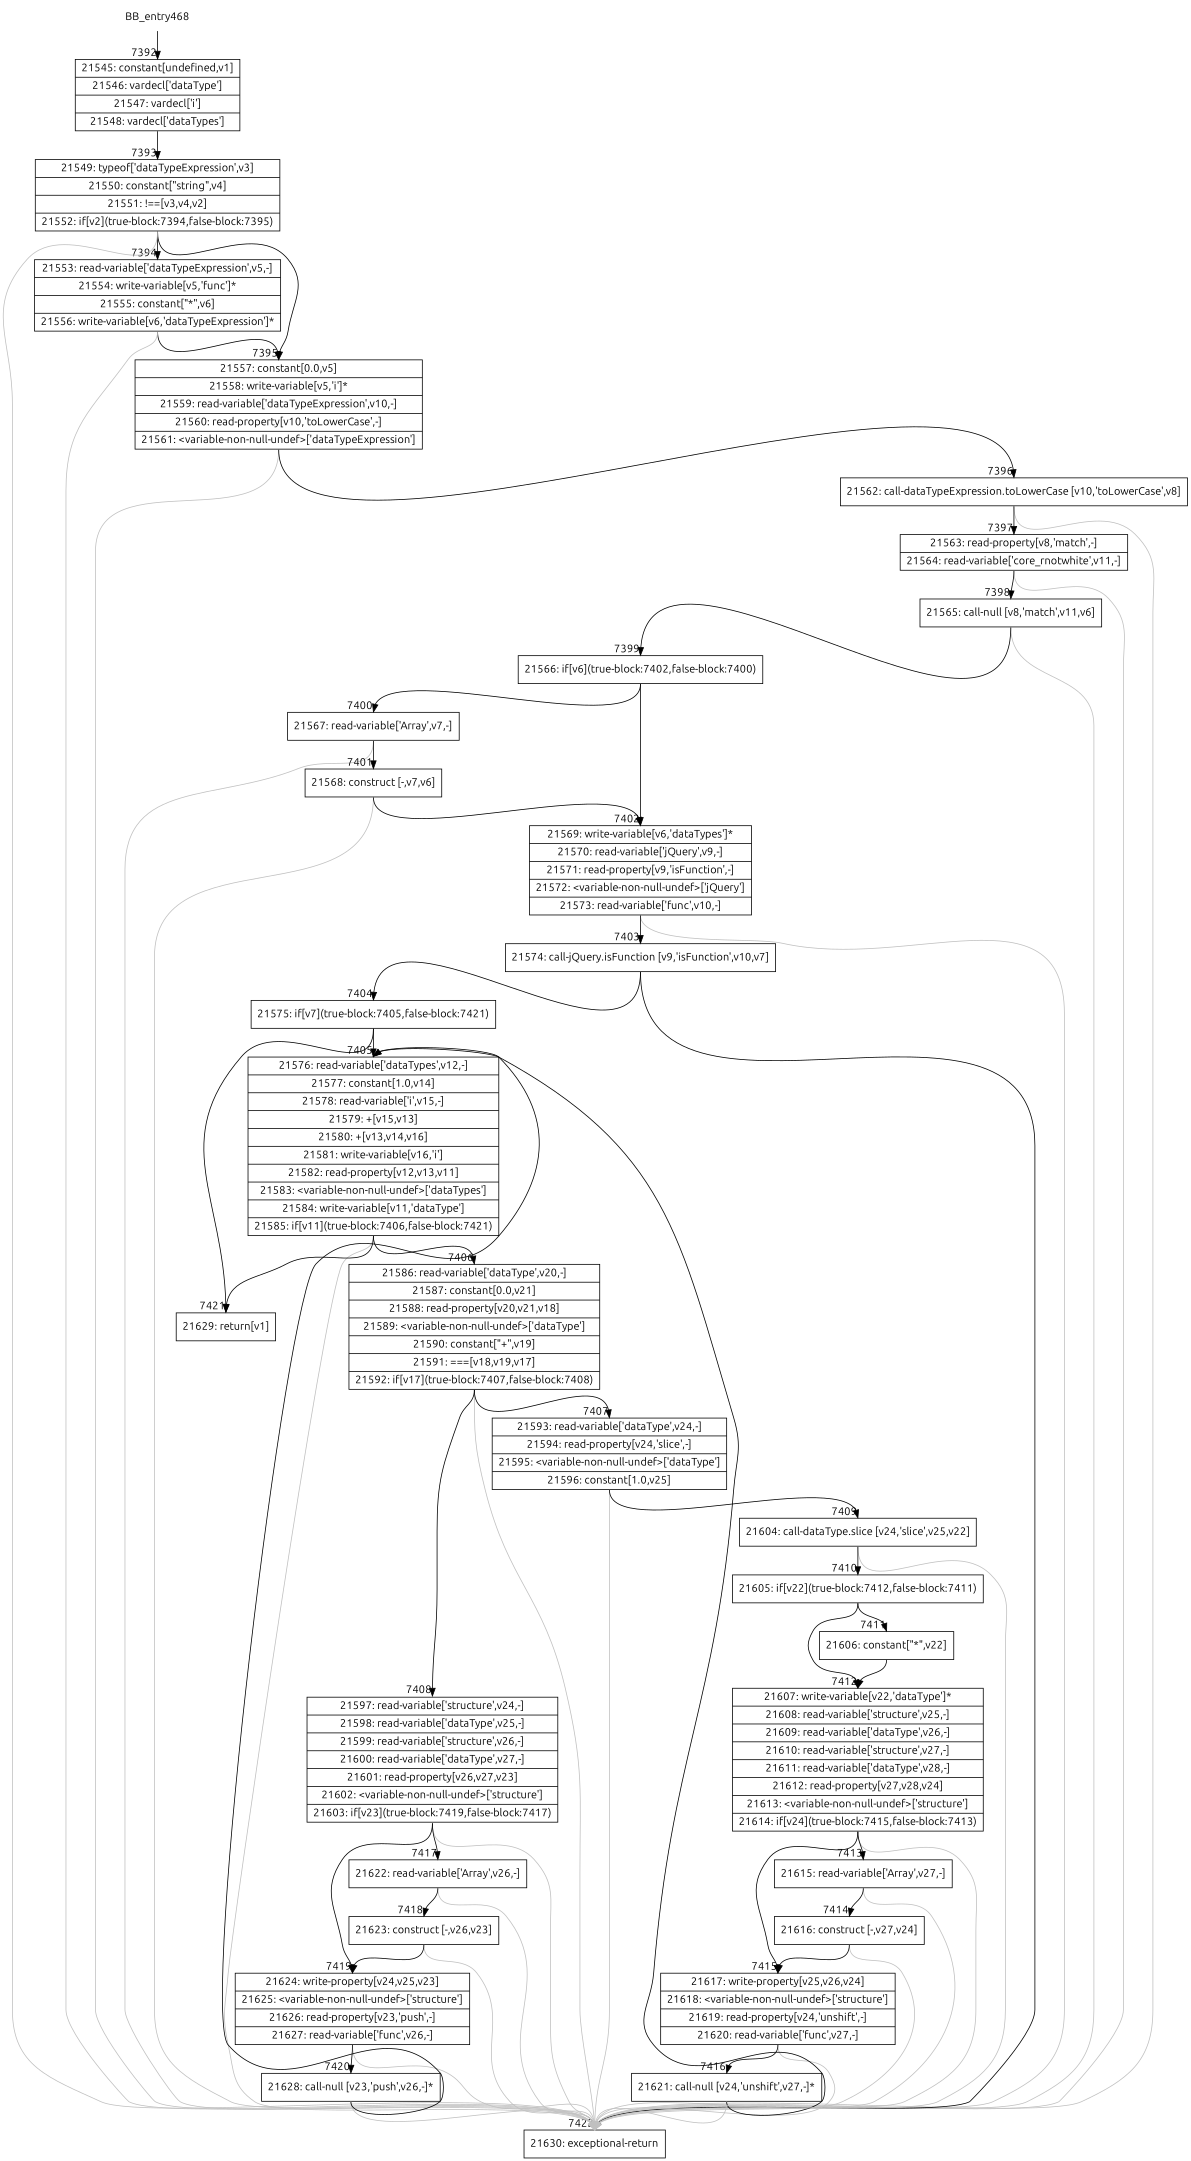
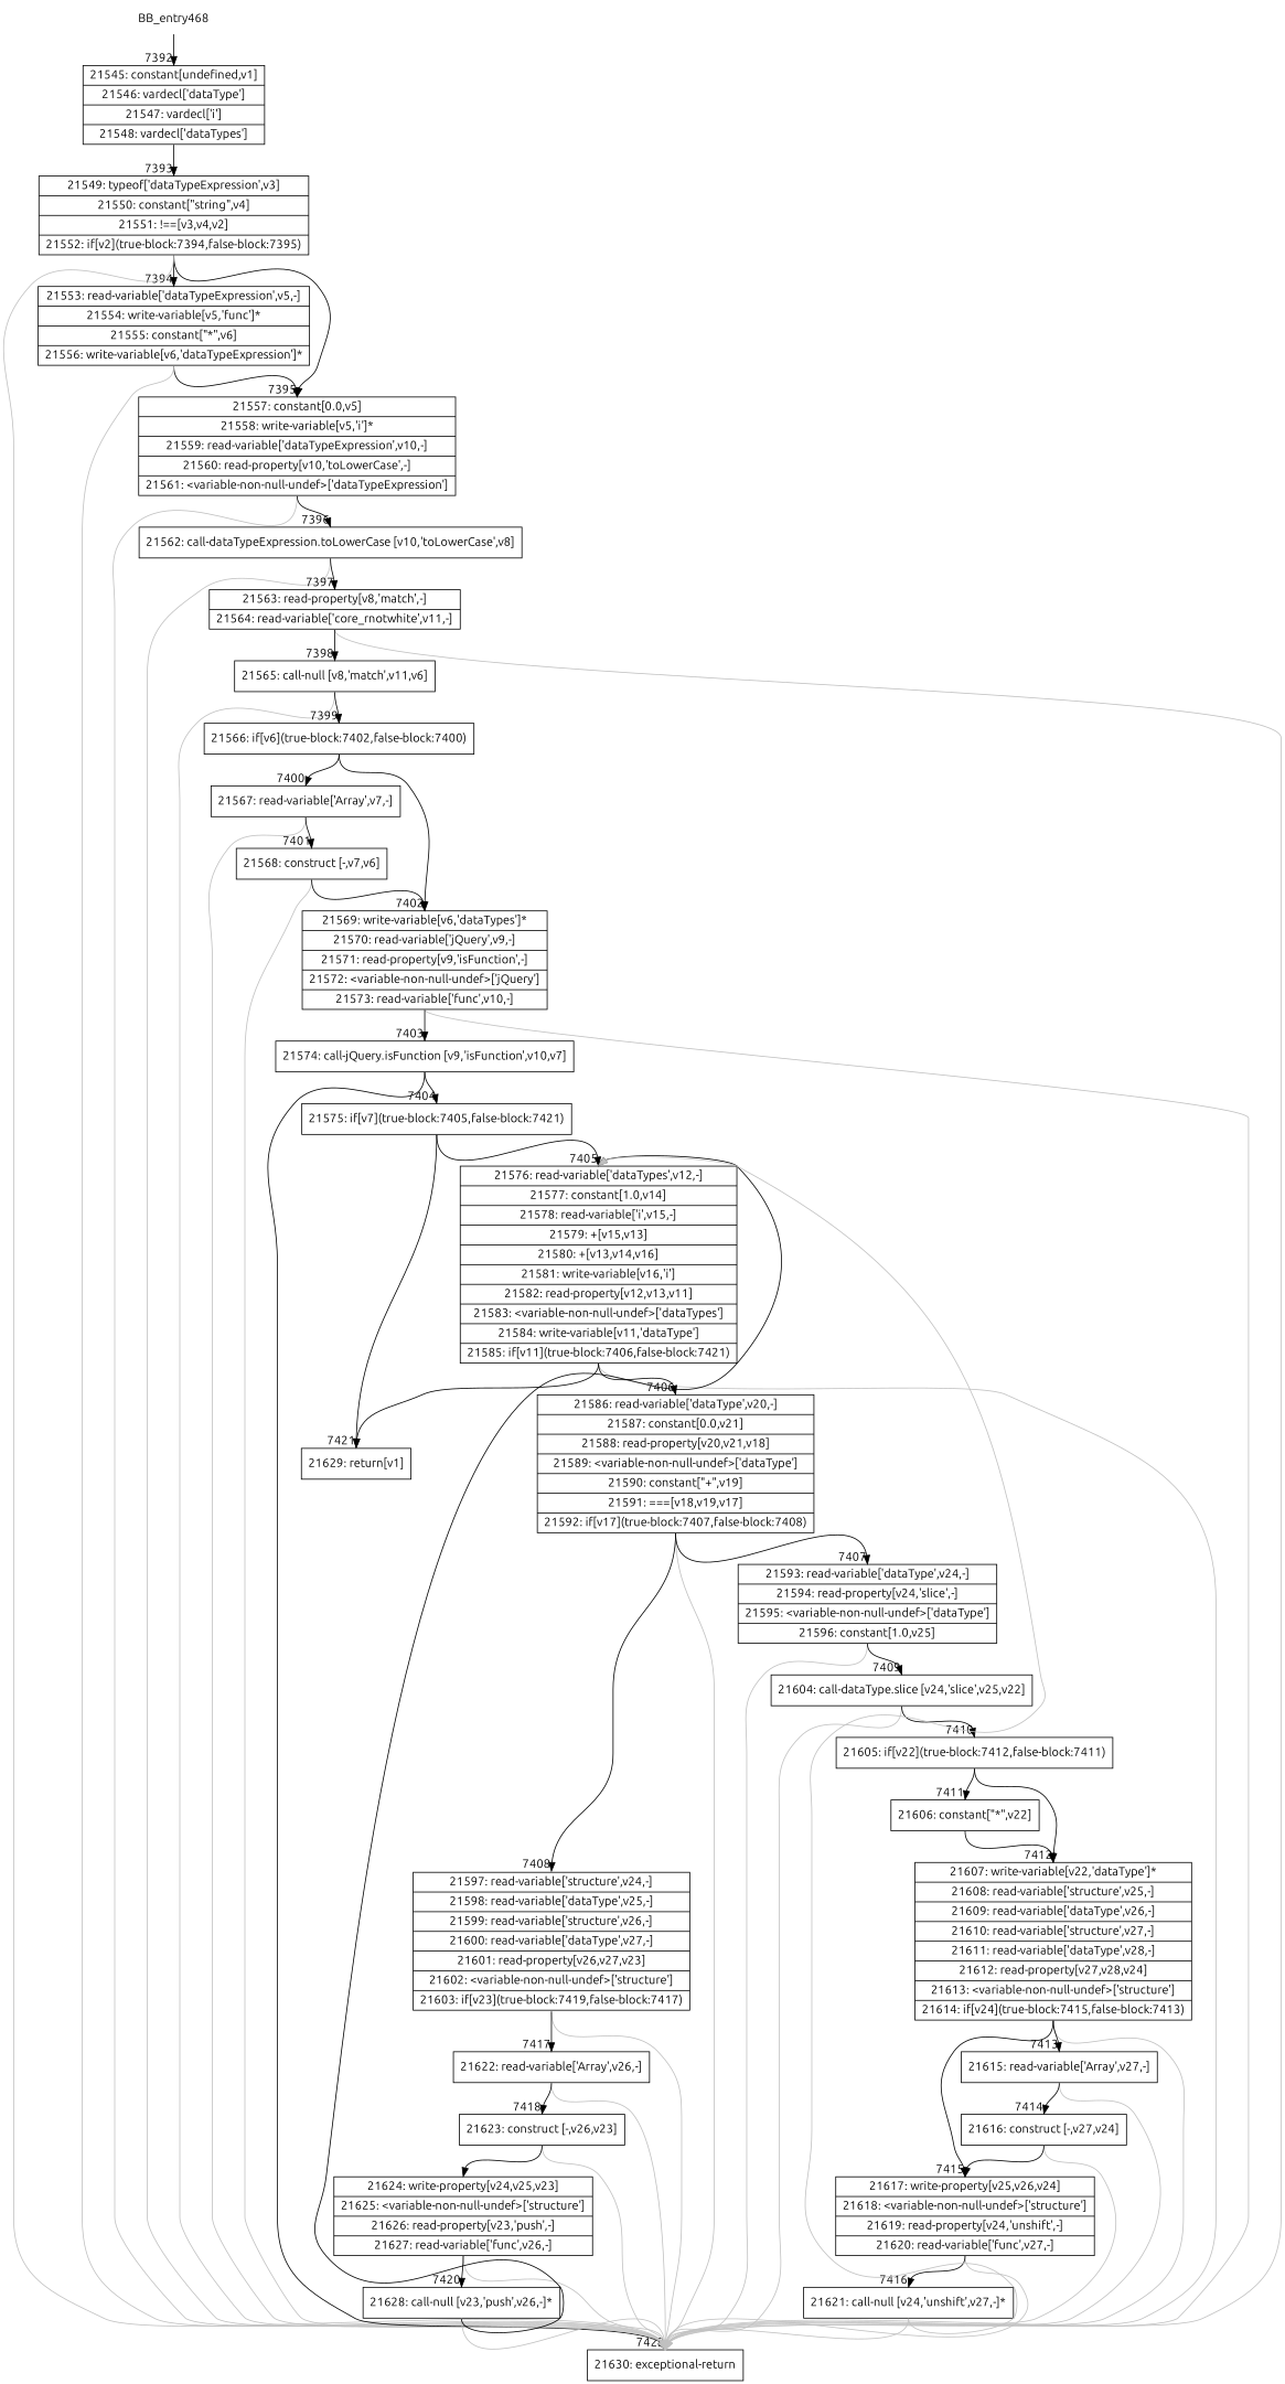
  digraph {
    fontname=Ubuntu
    rankdir=TD
    node [fontname=Ubuntu shape=record]
    edge [fontname=Ubuntu headport=n tailport=s]
    BB_entry468 [shape=none]
    n2 [label="{21545: constant[undefined,v1]|21546: vardecl['dataType']|21547: vardecl['i']|21548: vardecl['dataTypes']}"]
    n3 [label="{21549: typeof['dataTypeExpression',v3]|21550: constant[\"string\",v4]|21551: !==[v3,v4,v2]|21552: if[v2](true-block:7394,false-block:7395)}"]
    n4 [label="{21553: read-variable['dataTypeExpression',v5,-]|21554: write-variable[v5,'func']*|21555: constant[\"*\",v6]|21556: write-variable[v6,'dataTypeExpression']*}"]
    n5 [label="{21557: constant[0.0,v5]|21558: write-variable[v5,'i']*|21559: read-variable['dataTypeExpression',v10,-]|21560: read-property[v10,'toLowerCase',-]|21561: \<variable-non-null-undef\>['dataTypeExpression']}"]
    n6 [label="{21630: exceptional-return}"]
    n7 [label="{21562: call-dataTypeExpression.toLowerCase [v10,'toLowerCase',v8]}"]
    n8 [label="{21563: read-property[v8,'match',-]|21564: read-variable['core_rnotwhite',v11,-]}"]
    n9 [label="{21565: call-null [v8,'match',v11,v6]}"]
    n10 [label="{21566: if[v6](true-block:7402,false-block:7400)}"]
    n11 [label="{21569: write-variable[v6,'dataTypes']*|21570: read-variable['jQuery',v9,-]|21571: read-property[v9,'isFunction',-]|21572: \<variable-non-null-undef\>['jQuery']|21573: read-variable['func',v10,-]}"]
    n12 [label="{21567: read-variable['Array',v7,-]}"]
    n13 [label="{21574: call-jQuery.isFunction [v9,'isFunction',v10,v7]}"]
    n14 [label="{21568: construct [-,v7,v6]}"]
    n15 [label="{21575: if[v7](true-block:7405,false-block:7421)}"]
    n16 [label="{21576: read-variable['dataTypes',v12,-]|21577: constant[1.0,v14]|21578: read-variable['i',v15,-]|21579: +[v15,v13]|21580: +[v13,v14,v16]|21581: write-variable[v16,'i']|21582: read-property[v12,v13,v11]|21583: \<variable-non-null-undef\>['dataTypes']|21584: write-variable[v11,'dataType']|21585: if[v11](true-block:7406,false-block:7421)}"]
    n17 [label="{21629: return[v1]}"]
    n18 [label="{21586: read-variable['dataType',v20,-]|21587: constant[0.0,v21]|21588: read-property[v20,v21,v18]|21589: \<variable-non-null-undef\>['dataType']|21590: constant[\"+\",v19]|21591: ===[v18,v19,v17]|21592: if[v17](true-block:7407,false-block:7408)}"]
    n19 [label="{21593: read-variable['dataType',v24,-]|21594: read-property[v24,'slice',-]|21595: \<variable-non-null-undef\>['dataType']|21596: constant[1.0,v25]}"]
    n20 [label="{21597: read-variable['structure',v24,-]|21598: read-variable['dataType',v25,-]|21599: read-variable['structure',v26,-]|21600: read-variable['dataType',v27,-]|21601: read-property[v26,v27,v23]|21602: \<variable-non-null-undef\>['structure']|21603: if[v23](true-block:7419,false-block:7417)}"]
    n21 [label="{21604: call-dataType.slice [v24,'slice',v25,v22]}"]
    n22 [label="{21624: write-property[v24,v25,v23]|21625: \<variable-non-null-undef\>['structure']|21626: read-property[v23,'push',-]|21627: read-variable['func',v26,-]}"]
    n23 [label="{21622: read-variable['Array',v26,-]}"]
    n24 [label="{21605: if[v22](true-block:7412,false-block:7411)}"]
    n25 [label="{21628: call-null [v23,'push',v26,-]*}"]
    n26 [label="{21623: construct [-,v26,v23]}"]
    n27 [label="{21607: write-variable[v22,'dataType']*|21608: read-variable['structure',v25,-]|21609: read-variable['dataType',v26,-]|21610: read-variable['structure',v27,-]|21611: read-variable['dataType',v28,-]|21612: read-property[v27,v28,v24]|21613: \<variable-non-null-undef\>['structure']|21614: if[v24](true-block:7415,false-block:7413)}"]
    n28 [label="{21606: constant[\"*\",v22]}"]
    n29 [label="{21617: write-property[v25,v26,v24]|21618: \<variable-non-null-undef\>['structure']|21619: read-property[v24,'unshift',-]|21620: read-variable['func',v27,-]}"]
    n30 [label="{21615: read-variable['Array',v27,-]}"]
    n31 [label="{21621: call-null [v24,'unshift',v27,-]*}"]
    n32 [label="{21616: construct [-,v27,v24]}"]
    BB_entry468 -> n2 [headlabel="    7392"]
    n2 -> n3 [headlabel="      7393"]
    n3 -> n4 [headlabel="      7394"]
    n3 -> n5 [headlabel="      7395"]
    n3 -> n6 [color=gray headlabel="      7422"]
    n4 -> n5
    n4 -> n6 [color=gray]
    n5 -> n6 [color=gray]
    n5 -> n7 [headlabel="      7396"]
    n7 -> n6 [color=gray]
    n7 -> n8 [headlabel="      7397"]
    n8 -> n6 [color=gray]
    n8 -> n9 [headlabel="      7398"]
    n9 -> n6 [color=gray]
    n9 -> n10 [headlabel="      7399"]
    n10 -> n11 [headlabel="      7402"]
    n10 -> n12 [headlabel="      7400"]
    n11 -> n6 [color=gray]
    n11 -> n13 [headlabel="      7403"]
    n12 -> n6 [color=gray]
    n12 -> n14 [headlabel="      7401"]
    n13 -> n6 [color=black]
    n13 -> n15 [headlabel="      7404"]
    n14 -> n6 [color=gray]
    n14 -> n11
    n15 -> n16 [headlabel="      7405"]
    n15 -> n17 [headlabel="      7421"]
    n16 -> n6 [color=gray]
    n16 -> n17
    n16 -> n18 [headlabel="      7406"]
    n18 -> n6 [color=gray]
    n18 -> n19 [headlabel="      7407"]
    n18 -> n20 [headlabel="      7408"]
    n19 -> n6 [color=gray]
    n19 -> n21 [headlabel="      7409"]
    n20 -> n6 [color=gray]
-   n20 -> n22 [headlabel="      7419"]
    n20 -> n23 [headlabel="      7417"]
    n21 -> n6 [color=gray]
    n21 -> n24 [headlabel="      7410"]
    n22 -> n6 [color=gray]
    n22 -> n25 [headlabel="      7420"]
    n23 -> n6 [color=gray]
    n23 -> n26 [headlabel="      7418"]
    n24 -> n27 [headlabel="      7412"]
    n24 -> n28 [headlabel="      7411"]
    n25 -> n6 [color=gray]
    n25 -> n16
    n26 -> n6 [color=gray]
    n26 -> n22
    n27 -> n6 [color=gray]
    n27 -> n29 [headlabel="      7415"]
    n27 -> n30 [headlabel="      7413"]
    n28 -> n27
    n29 -> n6 [color=gray]
    n29 -> n31 [headlabel="      7416"]
    n30 -> n6 [color=gray]
    n30 -> n32 [headlabel="      7414"]
    n31 -> n6 [color=gray]
-   n31 -> n16
+   n31 -> n16 [color=gray]
    n32 -> n6 [color=gray]
    n32 -> n29
  }
